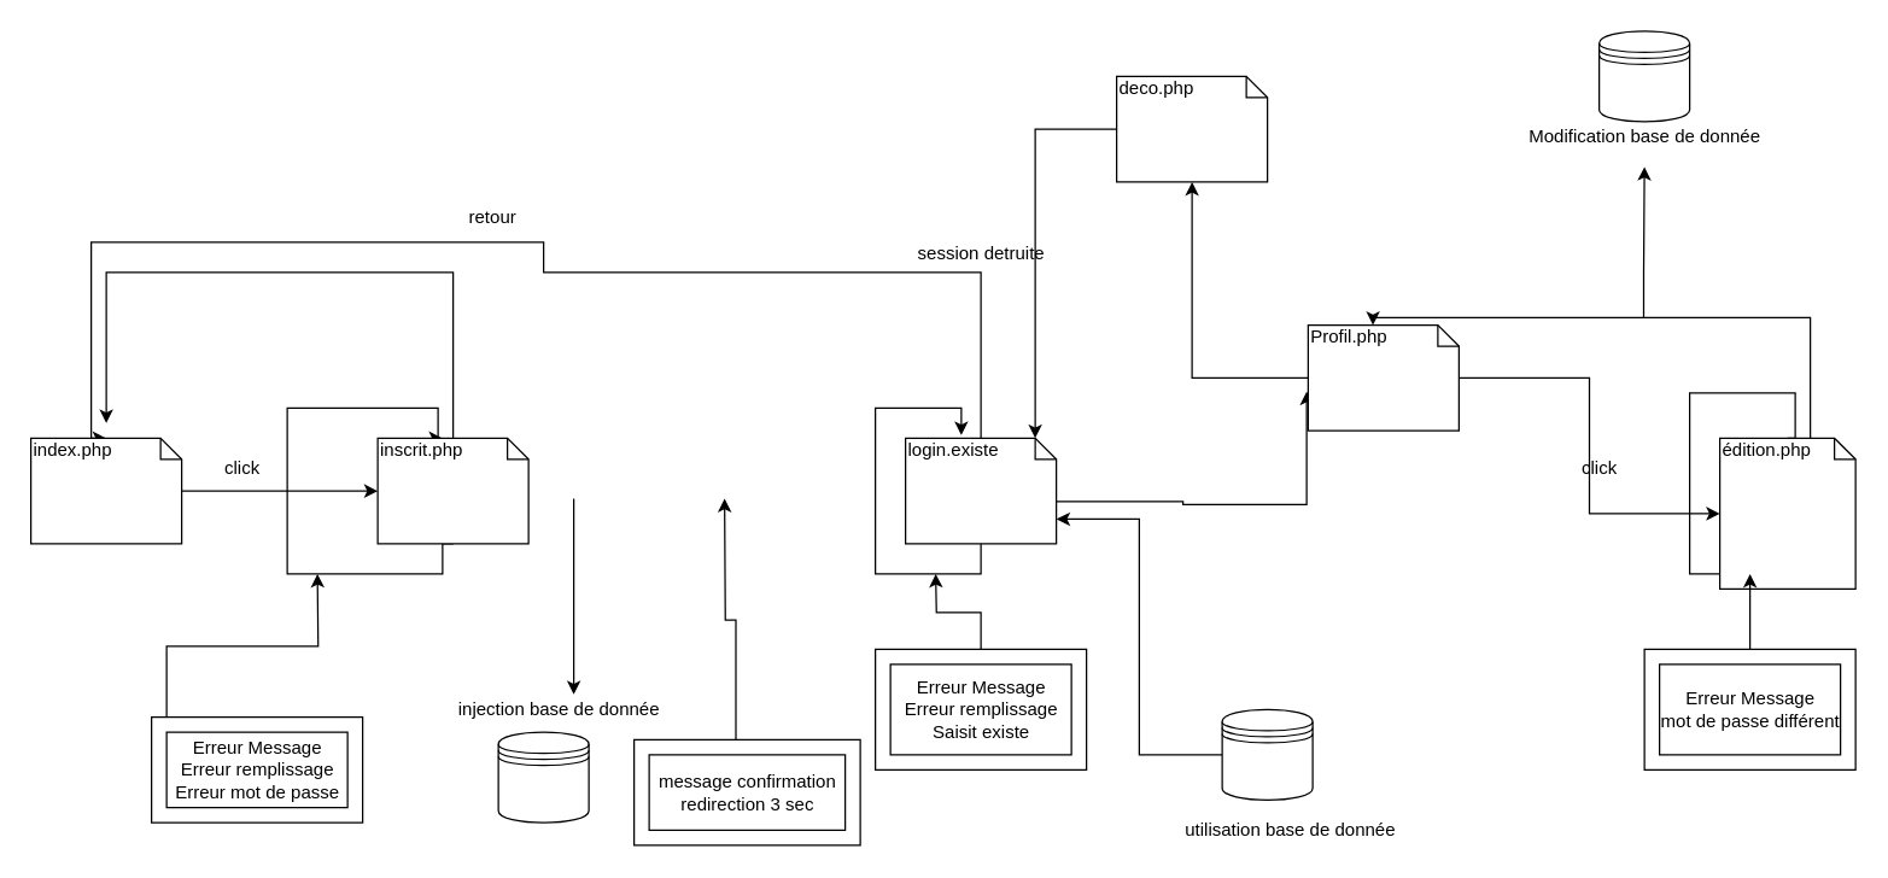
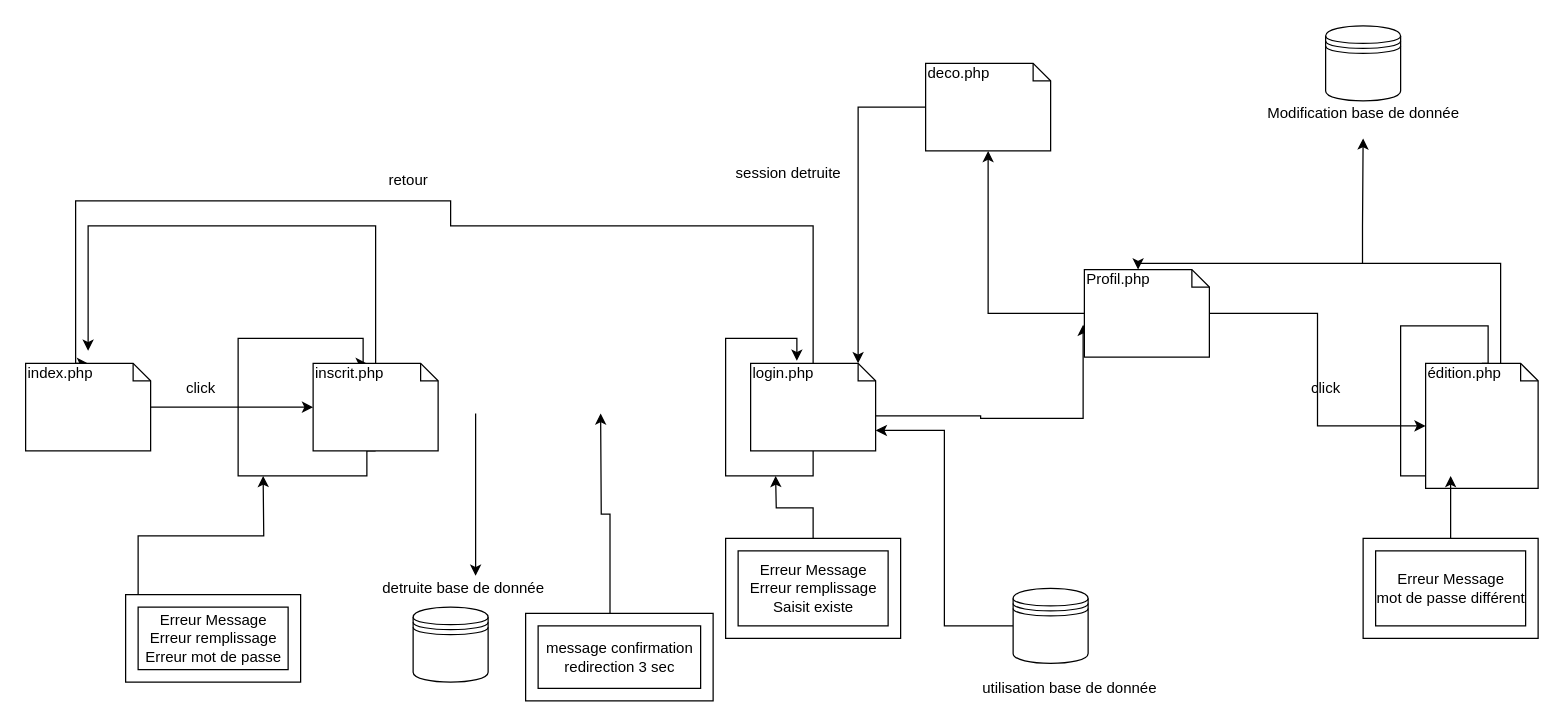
  <mxCell id="0" />
  <mxCell id="1" parent="0" />
  <mxCell id="2" style="edgeStyle=orthogonalEdgeStyle;rounded=0;orthogonalLoop=1;jettySize=auto;html=1;exitX=0.5;exitY=1;exitDx=0;exitDy=0;exitPerimeter=0;entryX=0;entryY=0;entryDx=43;entryDy=0;entryPerimeter=0;" edge="1" parent="1" source="4" target="4"><mxGeometry relative="1" as="geometry"><mxPoint x="210" y="270" as="targetPoint" /><Array as="points"><mxPoint x="293" y="360" /><mxPoint x="293" y="380" /><mxPoint x="190" y="380" /><mxPoint x="190" y="270" /><mxPoint x="290" y="270" /><mxPoint x="290" y="290" /></Array></mxGeometry></mxCell>
  <mxCell id="3" value="" style="edgeStyle=orthogonalEdgeStyle;rounded=0;orthogonalLoop=1;jettySize=auto;html=1;" edge="1" parent="1" source="4"><mxGeometry relative="1" as="geometry"><mxPoint x="70" y="280" as="targetPoint" /><Array as="points"><mxPoint x="300" y="180" /><mxPoint x="70" y="180" /></Array></mxGeometry></mxCell>
  <mxCell id="4" value="inscrit.php" style="shape=note;whiteSpace=wrap;html=1;size=14;verticalAlign=top;align=left;spacingTop=-6;" vertex="1" parent="1"><mxGeometry x="250" y="290" width="100" height="70" as="geometry" /></mxCell>
  <mxCell id="5" style="edgeStyle=orthogonalEdgeStyle;rounded=0;orthogonalLoop=1;jettySize=auto;html=1;exitX=0;exitY=0;exitDx=100;exitDy=42;exitPerimeter=0;entryX=-0.01;entryY=0.629;entryDx=0;entryDy=0;entryPerimeter=0;" edge="1" parent="1" source="7" target="18"><mxGeometry relative="1" as="geometry"><mxPoint x="860" y="332" as="targetPoint" /><Array as="points"><mxPoint x="784" y="332" /><mxPoint x="784" y="334" /></Array></mxGeometry></mxCell>
  <mxCell id="6" value="" style="edgeStyle=orthogonalEdgeStyle;rounded=0;orthogonalLoop=1;jettySize=auto;html=1;entryX=0.5;entryY=0;entryDx=0;entryDy=0;entryPerimeter=0;" edge="1" parent="1" source="7" target="37"><mxGeometry relative="1" as="geometry"><mxPoint x="650" y="210" as="targetPoint" /><Array as="points"><mxPoint x="650" y="180" /><mxPoint x="360" y="180" /><mxPoint x="360" y="160" /><mxPoint x="60" y="160" /><mxPoint x="60" y="290" /></Array></mxGeometry></mxCell>
- <mxCell id="7" value="login.existe" style="shape=note;whiteSpace=wrap;html=1;size=14;verticalAlign=top;align=left;spacingTop=-6;" vertex="1" parent="1"><mxGeometry x="600" y="290" width="100" height="70" as="geometry" /></mxCell>
+ <mxCell id="7" value="login.php" style="shape=note;whiteSpace=wrap;html=1;size=14;verticalAlign=top;align=left;spacingTop=-6;" vertex="1" parent="1"><mxGeometry x="600" y="290" width="100" height="70" as="geometry" /></mxCell>
  <mxCell id="8" value="" style="shape=datastore;whiteSpace=wrap;html=1;" vertex="1" parent="1"><mxGeometry x="330" y="485" width="60" height="60" as="geometry" /></mxCell>
  <mxCell id="9" style="edgeStyle=orthogonalEdgeStyle;rounded=0;orthogonalLoop=1;jettySize=auto;html=1;exitX=0;exitY=0;exitDx=10;exitDy=10;exitPerimeter=0;" edge="1" parent="1" source="10"><mxGeometry relative="1" as="geometry"><mxPoint x="210" y="380" as="targetPoint" /></mxGeometry></mxCell>
  <mxCell id="10" value="" style="verticalLabelPosition=bottom;verticalAlign=top;html=1;shape=mxgraph.basic.frame;dx=10;" vertex="1" parent="1"><mxGeometry x="100" y="475" width="140" height="70" as="geometry" /></mxCell>
  <mxCell id="11" value="&lt;div&gt;Erreur Message&lt;/div&gt;&lt;div&gt;Erreur remplissage&lt;/div&gt;&lt;div&gt;Erreur mot de passe&lt;br&gt;&lt;/div&gt;" style="text;html=1;align=center;verticalAlign=middle;resizable=0;points=[];autosize=1;" vertex="1" parent="1"><mxGeometry x="110" y="485" width="120" height="50" as="geometry" /></mxCell>
  <mxCell id="12" style="edgeStyle=orthogonalEdgeStyle;rounded=0;orthogonalLoop=1;jettySize=auto;html=1;exitX=0.5;exitY=1;exitDx=0;exitDy=0;exitPerimeter=0;entryX=0.37;entryY=-0.029;entryDx=0;entryDy=0;entryPerimeter=0;" edge="1" parent="1" source="7" target="7"><mxGeometry relative="1" as="geometry"><Array as="points"><mxPoint x="650" y="380" /><mxPoint x="580" y="380" /><mxPoint x="580" y="270" /><mxPoint x="637" y="270" /></Array></mxGeometry></mxCell>
  <mxCell id="13" style="edgeStyle=orthogonalEdgeStyle;rounded=0;orthogonalLoop=1;jettySize=auto;html=1;exitX=0.5;exitY=0;exitDx=0;exitDy=0;exitPerimeter=0;" edge="1" parent="1" source="14"><mxGeometry relative="1" as="geometry"><mxPoint x="620" y="380" as="targetPoint" /></mxGeometry></mxCell>
  <mxCell id="14" value="" style="verticalLabelPosition=bottom;verticalAlign=top;html=1;shape=mxgraph.basic.frame;dx=10;" vertex="1" parent="1"><mxGeometry x="580" y="430" width="140" height="80" as="geometry" /></mxCell>
  <mxCell id="15" value="&lt;div&gt;Erreur Message&lt;br&gt;&lt;/div&gt;&lt;div&gt;Erreur remplissage&lt;/div&gt;&lt;div&gt;Saisit existe&lt;br&gt;&lt;/div&gt;" style="text;html=1;align=center;verticalAlign=middle;resizable=0;points=[];autosize=1;" vertex="1" parent="1"><mxGeometry x="590" y="445" width="120" height="50" as="geometry" /></mxCell>
  <mxCell id="16" value="" style="edgeStyle=orthogonalEdgeStyle;rounded=0;orthogonalLoop=1;jettySize=auto;html=1;entryX=0;entryY=0.5;entryDx=0;entryDy=0;entryPerimeter=0;" edge="1" parent="1" source="18" target="26"><mxGeometry relative="1" as="geometry"><mxPoint x="1047" y="325" as="targetPoint" /></mxGeometry></mxCell>
  <mxCell id="17" value="" style="edgeStyle=orthogonalEdgeStyle;rounded=0;orthogonalLoop=1;jettySize=auto;html=1;" edge="1" parent="1" source="18" target="20"><mxGeometry relative="1" as="geometry" /></mxCell>
  <mxCell id="18" value="Profil.php" style="shape=note;whiteSpace=wrap;html=1;size=14;verticalAlign=top;align=left;spacingTop=-6;" vertex="1" parent="1"><mxGeometry x="867" y="215" width="100" height="70" as="geometry" /></mxCell>
  <mxCell id="19" value="" style="edgeStyle=orthogonalEdgeStyle;rounded=0;orthogonalLoop=1;jettySize=auto;html=1;entryX=0;entryY=0;entryDx=86;entryDy=0;entryPerimeter=0;" edge="1" parent="1" source="20" target="7"><mxGeometry relative="1" as="geometry"><mxPoint x="660" y="85" as="targetPoint" /></mxGeometry></mxCell>
  <mxCell id="20" value="deco.php" style="shape=note;whiteSpace=wrap;html=1;size=14;verticalAlign=top;align=left;spacingTop=-6;" vertex="1" parent="1"><mxGeometry x="740" y="50" width="100" height="70" as="geometry" /></mxCell>
  <mxCell id="21" value="" style="edgeStyle=orthogonalEdgeStyle;rounded=0;orthogonalLoop=1;jettySize=auto;html=1;entryX=1.001;entryY=0.766;entryDx=0;entryDy=0;entryPerimeter=0;" edge="1" parent="1" source="22" target="7"><mxGeometry relative="1" as="geometry"><mxPoint x="840" y="350" as="targetPoint" /></mxGeometry></mxCell>
  <mxCell id="22" value="" style="shape=datastore;whiteSpace=wrap;html=1;" vertex="1" parent="1"><mxGeometry x="810" y="470" width="60" height="60" as="geometry" /></mxCell>
  <mxCell id="23" value="" style="endArrow=classic;html=1;" edge="1" parent="1"><mxGeometry width="50" height="50" relative="1" as="geometry"><mxPoint x="380" y="330" as="sourcePoint" /><mxPoint x="380" y="460" as="targetPoint" /></mxGeometry></mxCell>
  <mxCell id="24" value="" style="edgeStyle=orthogonalEdgeStyle;rounded=0;orthogonalLoop=1;jettySize=auto;html=1;entryX=0;entryY=0;entryDx=43;entryDy=0;entryPerimeter=0;exitX=0.5;exitY=0;exitDx=0;exitDy=0;exitPerimeter=0;" edge="1" parent="1" source="26" target="26"><mxGeometry relative="1" as="geometry"><mxPoint x="1200" y="280" as="sourcePoint" /><mxPoint x="1190" y="440" as="targetPoint" /><Array as="points"><mxPoint x="1190" y="260" /><mxPoint x="1120" y="260" /><mxPoint x="1120" y="380" /><mxPoint x="1183" y="380" /></Array></mxGeometry></mxCell>
  <mxCell id="25" value="" style="edgeStyle=orthogonalEdgeStyle;rounded=0;orthogonalLoop=1;jettySize=auto;html=1;entryX=0;entryY=0;entryDx=43;entryDy=0;entryPerimeter=0;" edge="1" parent="1" source="26" target="18"><mxGeometry relative="1" as="geometry"><mxPoint x="1310" y="325" as="targetPoint" /><Array as="points"><mxPoint x="1200" y="210" /><mxPoint x="910" y="210" /></Array></mxGeometry></mxCell>
  <mxCell id="26" value="édition.php" style="shape=note;whiteSpace=wrap;html=1;size=14;verticalAlign=top;align=left;spacingTop=-6;" vertex="1" parent="1"><mxGeometry x="1140" y="290" width="90" height="100" as="geometry" /></mxCell>
  <mxCell id="27" value="" style="shape=datastore;whiteSpace=wrap;html=1;" vertex="1" parent="1"><mxGeometry x="1060" y="20" width="60" height="60" as="geometry" /></mxCell>
  <mxCell id="28" value="" style="edgeStyle=orthogonalEdgeStyle;rounded=0;orthogonalLoop=1;jettySize=auto;html=1;" edge="1" parent="1"><mxGeometry relative="1" as="geometry"><mxPoint x="1089.5" y="210" as="sourcePoint" /><mxPoint x="1090" y="110" as="targetPoint" /><Array as="points"><mxPoint x="1090" y="180" /><mxPoint x="1090" y="180" /></Array></mxGeometry></mxCell>
  <mxCell id="29" value="Modification base de donnée" style="text;html=1;align=center;verticalAlign=middle;resizable=0;points=[];autosize=1;" vertex="1" parent="1"><mxGeometry x="1005" y="80" width="170" height="20" as="geometry" /></mxCell>
- <mxCell id="30" value="injection base de donnée" style="text;html=1;align=center;verticalAlign=middle;resizable=0;points=[];autosize=1;" vertex="1" parent="1"><mxGeometry x="295" y="460" width="150" height="20" as="geometry" /></mxCell>
+ <mxCell id="30" value="detruite base de donnée" style="text;html=1;align=center;verticalAlign=middle;resizable=0;points=[];autosize=1;" vertex="1" parent="1"><mxGeometry x="295" y="460" width="150" height="20" as="geometry" /></mxCell>
  <mxCell id="31" value="" style="edgeStyle=orthogonalEdgeStyle;rounded=0;orthogonalLoop=1;jettySize=auto;html=1;" edge="1" parent="1" source="32"><mxGeometry relative="1" as="geometry"><mxPoint x="1160" y="380" as="targetPoint" /></mxGeometry></mxCell>
  <mxCell id="32" value="" style="verticalLabelPosition=bottom;verticalAlign=top;html=1;shape=mxgraph.basic.frame;dx=10;" vertex="1" parent="1"><mxGeometry x="1090" y="430" width="140" height="80" as="geometry" /></mxCell>
  <mxCell id="33" value="&lt;div&gt;Erreur Message&lt;br&gt;&lt;/div&gt;mot de passe différent" style="text;html=1;align=center;verticalAlign=middle;resizable=0;points=[];autosize=1;" vertex="1" parent="1"><mxGeometry x="1095" y="455" width="130" height="30" as="geometry" /></mxCell>
- <mxCell id="34" value="session detruite" style="text;html=1;align=center;verticalAlign=middle;resizable=0;points=[];autosize=1;" vertex="1" parent="1"><mxGeometry x="600" y="158" width="100" height="20" as="geometry" /></mxCell>
+ <mxCell id="34" value="session detruite" style="text;html=1;align=center;verticalAlign=middle;resizable=0;points=[];autosize=1;" vertex="1" parent="1"><mxGeometry x="580" y="128" width="100" height="20" as="geometry" /></mxCell>
  <mxCell id="35" value="utilisation base de donnée" style="text;html=1;align=center;verticalAlign=middle;resizable=0;points=[];autosize=1;" vertex="1" parent="1"><mxGeometry x="780" y="540" width="150" height="20" as="geometry" /></mxCell>
  <mxCell id="36" value="" style="edgeStyle=orthogonalEdgeStyle;rounded=0;orthogonalLoop=1;jettySize=auto;html=1;entryX=0;entryY=0.5;entryDx=0;entryDy=0;entryPerimeter=0;" edge="1" parent="1" source="37" target="4"><mxGeometry relative="1" as="geometry"><mxPoint x="200" y="325" as="targetPoint" /></mxGeometry></mxCell>
  <mxCell id="37" value="index.php" style="shape=note;whiteSpace=wrap;html=1;size=14;verticalAlign=top;align=left;spacingTop=-6;" vertex="1" parent="1"><mxGeometry x="20" y="290" width="100" height="70" as="geometry" /></mxCell>
  <mxCell id="38" value="retour" style="text;html=1;align=center;verticalAlign=middle;resizable=0;points=[];autosize=1;" vertex="1" parent="1"><mxGeometry x="301" y="134" width="50" height="20" as="geometry" /></mxCell>
  <mxCell id="39" style="edgeStyle=orthogonalEdgeStyle;rounded=0;orthogonalLoop=1;jettySize=auto;html=1;exitX=0;exitY=0;exitDx=67.5;exitDy=0;exitPerimeter=0;" edge="1" parent="1" source="40"><mxGeometry relative="1" as="geometry"><mxPoint x="480" y="330" as="targetPoint" /></mxGeometry></mxCell>
  <mxCell id="40" value="" style="verticalLabelPosition=bottom;verticalAlign=top;html=1;shape=mxgraph.basic.frame;dx=10;" vertex="1" parent="1"><mxGeometry x="420" y="490" width="150" height="70" as="geometry" /></mxCell>
  <mxCell id="41" value="&lt;div&gt;message confirmation&lt;/div&gt;&lt;div&gt;redirection 3 sec&lt;br&gt;&lt;/div&gt;" style="text;html=1;align=center;verticalAlign=middle;resizable=0;points=[];autosize=1;" vertex="1" parent="1"><mxGeometry x="430" y="510" width="130" height="30" as="geometry" /></mxCell>
  <mxCell id="42" value="click" style="text;html=1;align=center;verticalAlign=middle;resizable=0;points=[];autosize=1;" vertex="1" parent="1"><mxGeometry y="300" width="40" height="20" as="geometry" x="140" /></mxCell>
  <mxCell id="43" value="click" style="text;html=1;align=center;verticalAlign=middle;resizable=0;points=[];autosize=1;" vertex="1" parent="1"><mxGeometry x="1040" y="300" width="40" height="20" as="geometry" /></mxCell>
